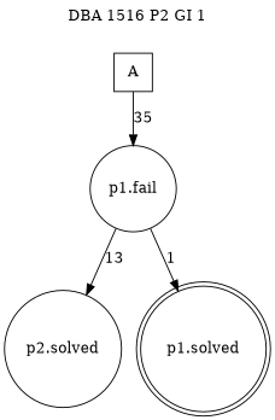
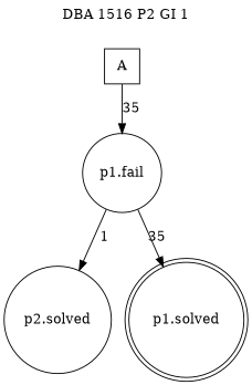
  digraph {
    label=" DBA 1516 P2 GI 1 "
    labelloc=tl
    rankdir=TB
    node [shape=circle]
    n1 [label=A shape=square]
    n2 [label="p1.fail"]
    n3 [label="p2.solved"]
    n4 [label="p1.solved" shape=doublecircle]
    n1 -> n2 [label=35]
-   n2 -> n3 [label=13]
-   n2 -> n4 [label=1]
+   n2 -> n3 [label=1]
+   n2 -> n4 [label=35]
  }
